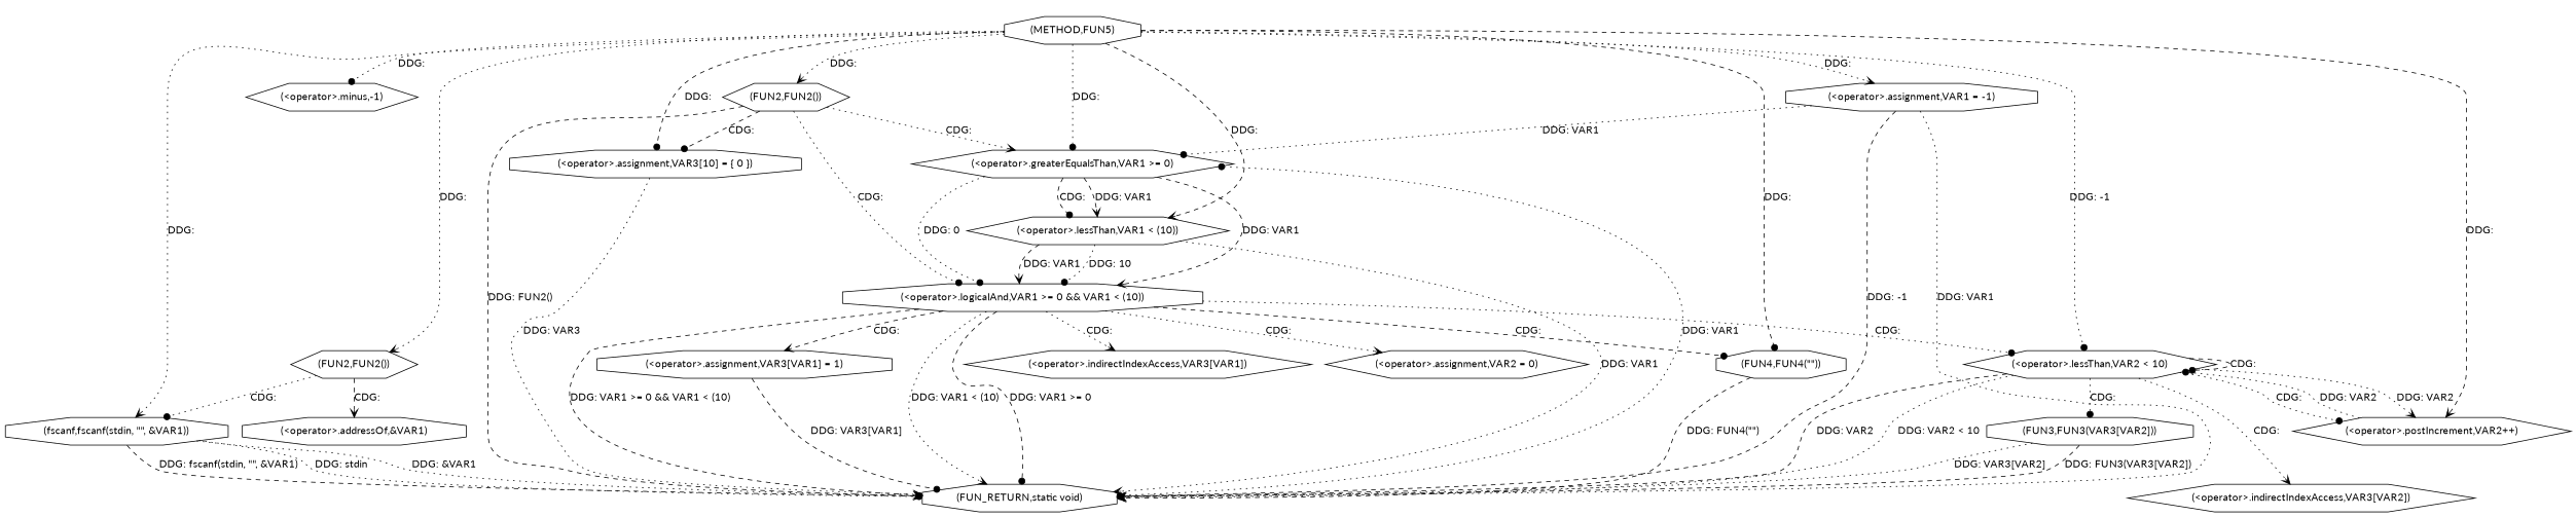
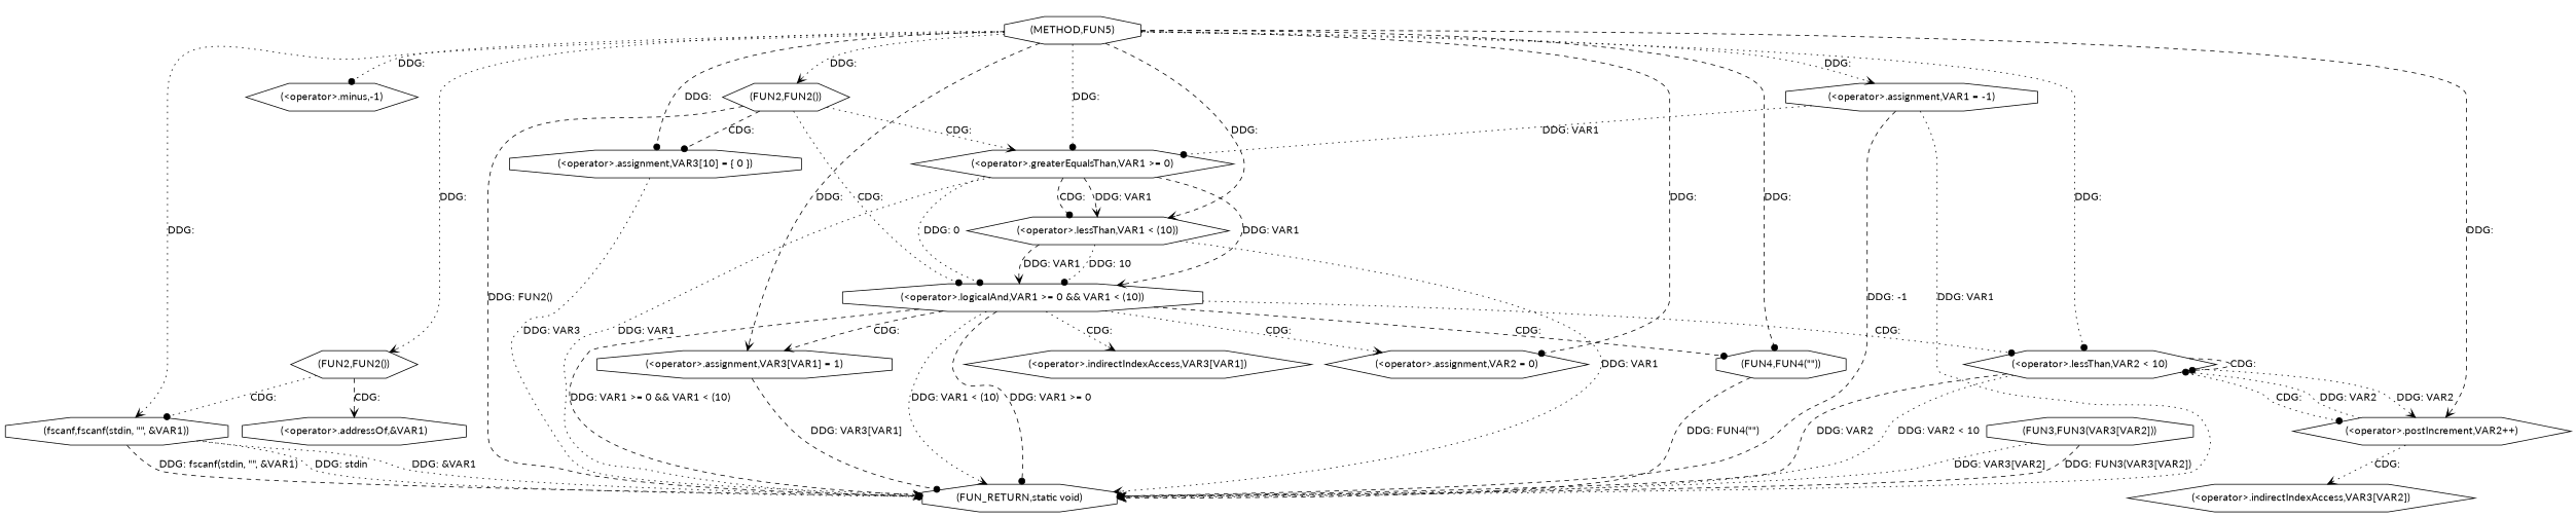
  digraph {
    fontname=Lato
    node [fontname=Lato shape=octagon]
    edge [arrowhead=vee fontname=Lato style=dotted]
    n1 [label="(METHOD,FUN5)"]
    n2 [label="(<operator>.assignment,VAR1 = -1)"]
    n3 [label="(<operator>.minus,-1)" shape=hexagon]
    n4 [label="(FUN2,FUN2())" shape=hexagon]
    n5 [label="(fscanf,fscanf(stdin, \"\", &VAR1))"]
    n6 [label="(FUN2,FUN2())" shape=hexagon]
    n7 [label="(<operator>.assignment,VAR3[10] = { 0 })"]
    n8 [label="(<operator>.greaterEqualsThan,VAR1 >= 0)" shape=hexagon]
    n9 [label="(<operator>.lessThan,VAR1 < (10))" shape=hexagon]
    n10 [label="(<operator>.assignment,VAR3[VAR1] = 1)"]
    n11 [label="(<operator>.assignment,VAR2 = 0)" shape=hexagon]
    n12 [label="(<operator>.lessThan,VAR2 < 10)" shape=hexagon]
    n13 [label="(<operator>.postIncrement,VAR2++)" shape=hexagon]
    n14 [label="(FUN4,FUN4(\"\"))"]
    n15 [label="(FUN_RETURN,static void)"]
    n16 [label="(<operator>.addressOf,&VAR1)"]
    n17 [label="(<operator>.logicalAnd,VAR1 >= 0 && VAR1 < (10))"]
    n18 [label="(FUN3,FUN3(VAR3[VAR2]))"]
    n19 [label="(<operator>.indirectIndexAccess,VAR3[VAR2])" shape=hexagon]
    n20 [label="(<operator>.indirectIndexAccess,VAR3[VAR1])" shape=hexagon]
    n1 -> n2 [label="DDG: "]
    n1 -> n3 [arrowhead=dot label="DDG: "]
    n1 -> n4 [label="DDG: "]
    n1 -> n5 [label="DDG: "]
    n1 -> n6 [label="DDG: "]
    n1 -> n7 [arrowhead=dot label="DDG: " style=dashed]
    n1 -> n8 [arrowhead=dot label="DDG: "]
    n1 -> n9 [label="DDG: " style=dashed]
-   n1 -> n12 [arrowhead=dot label="DDG: -1"]
+   n1 -> n10 [label="DDG: " style=dashed]
+   n1 -> n11 [arrowhead=dot label="DDG: " style=dashed]
+   n1 -> n12 [arrowhead=dot label="DDG: "]
    n1 -> n13 [label="DDG: " style=dashed]
    n1 -> n14 [arrowhead=dot label="DDG: " style=dashed]
    n2 -> n8 [arrowhead=dot label="DDG: VAR1"]
    n2 -> n15 [label="DDG: VAR1"]
    n2 -> n15 [arrowhead=dot label="DDG: -1" style=dashed]
    n4 -> n5 [arrowhead=dot label="CDG: "]
    n4 -> n16 [label="CDG: " style=dashed]
    n5 -> n15 [arrowhead=dot label="DDG: &VAR1"]
    n5 -> n15 [label="DDG: fscanf(stdin, \"\", &VAR1)" style=dashed]
    n5 -> n15 [arrowhead=dot label="DDG: stdin"]
    n6 -> n7 [arrowhead=dot label="CDG: " style=dashed]
    n6 -> n8 [label="CDG: "]
    n6 -> n15 [label="DDG: FUN2()" style=dashed]
    n6 -> n17 [arrowhead=dot label="CDG: "]
    n7 -> n15 [label="DDG: VAR3"]
    n8 -> n9 [label="DDG: VAR1" style=dashed]
    n8 -> n9 [arrowhead=dot label="CDG: " style=dashed]
-   n15 -> n8 [arrowhead=dot label="DDG: VAR1"]
+   n8 -> n15 [arrowhead=dot label="DDG: VAR1"]
    n8 -> n17 [label="DDG: VAR1" style=dashed]
    n8 -> n17 [arrowhead=dot label="DDG: 0"]
    n9 -> n15 [label="DDG: VAR1"]
    n9 -> n17 [label="DDG: VAR1" style=dashed]
    n9 -> n17 [arrowhead=dot label="DDG: 10"]
    n10 -> n15 [arrowhead=dot label="DDG: VAR3[VAR1]" style=dashed]
    n12 -> n12 [arrowhead=dot label="CDG: " style=dashed]
    n12 -> n13 [label="DDG: VAR2"]
    n12 -> n13 [arrowhead=dot label="CDG: "]
    n12 -> n15 [label="DDG: VAR2" style=dashed]
    n12 -> n15 [label="DDG: VAR2 < 10"]
-   n12 -> n18 [arrowhead=dot label="CDG: "]
-   n12 -> n19 [label="CDG: "]
+   n13 -> n19 [label="CDG: "]
    n13 -> n12 [arrowhead=dot label="DDG: VAR2"]
    n14 -> n15 [label="DDG: FUN4(\"\")" style=dashed]
    n17 -> n10 [label="CDG: " style=dashed]
    n17 -> n11 [label="CDG: "]
    n17 -> n12 [arrowhead=dot label="CDG: "]
    n17 -> n14 [arrowhead=dot label="CDG: " style=dashed]
    n17 -> n15 [arrowhead=dot label="DDG: VAR1 >= 0" style=dashed]
    n17 -> n15 [label="DDG: VAR1 >= 0 && VAR1 < (10)" style=dashed]
    n17 -> n15 [label="DDG: VAR1 < (10)"]
    n17 -> n20 [label="CDG: "]
    n18 -> n15 [label="DDG: VAR3[VAR2]"]
    n18 -> n15 [arrowhead=dot label="DDG: FUN3(VAR3[VAR2])" style=dashed]
  }
